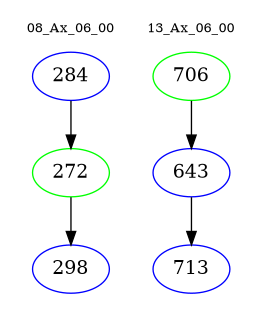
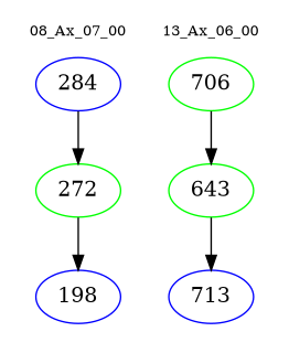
  digraph {
    node [color=blue]
    edge [color=black]
    n1 [label=284]
    n2 [color=green label=272]
-   n3 [label=298]
+   n3 [label=198]
    n4 [color=green label=706]
-   n5 [label=643]
+   n5 [color=green label=643]
    n6 [label=713]
    subgraph cluster_1 {
      color=white
      fontsize=10
-     label="08_Ax_06_00"
+     label="08_Ax_07_00"
      n1
      n2
      n3
    }
    subgraph cluster_2 {
      color=white
      fontsize=10
      label="13_Ax_06_00"
      n4
      n5
      n6
    }
    n1 -> n2
    n2 -> n3
    n4 -> n5
    n5 -> n6
  }
